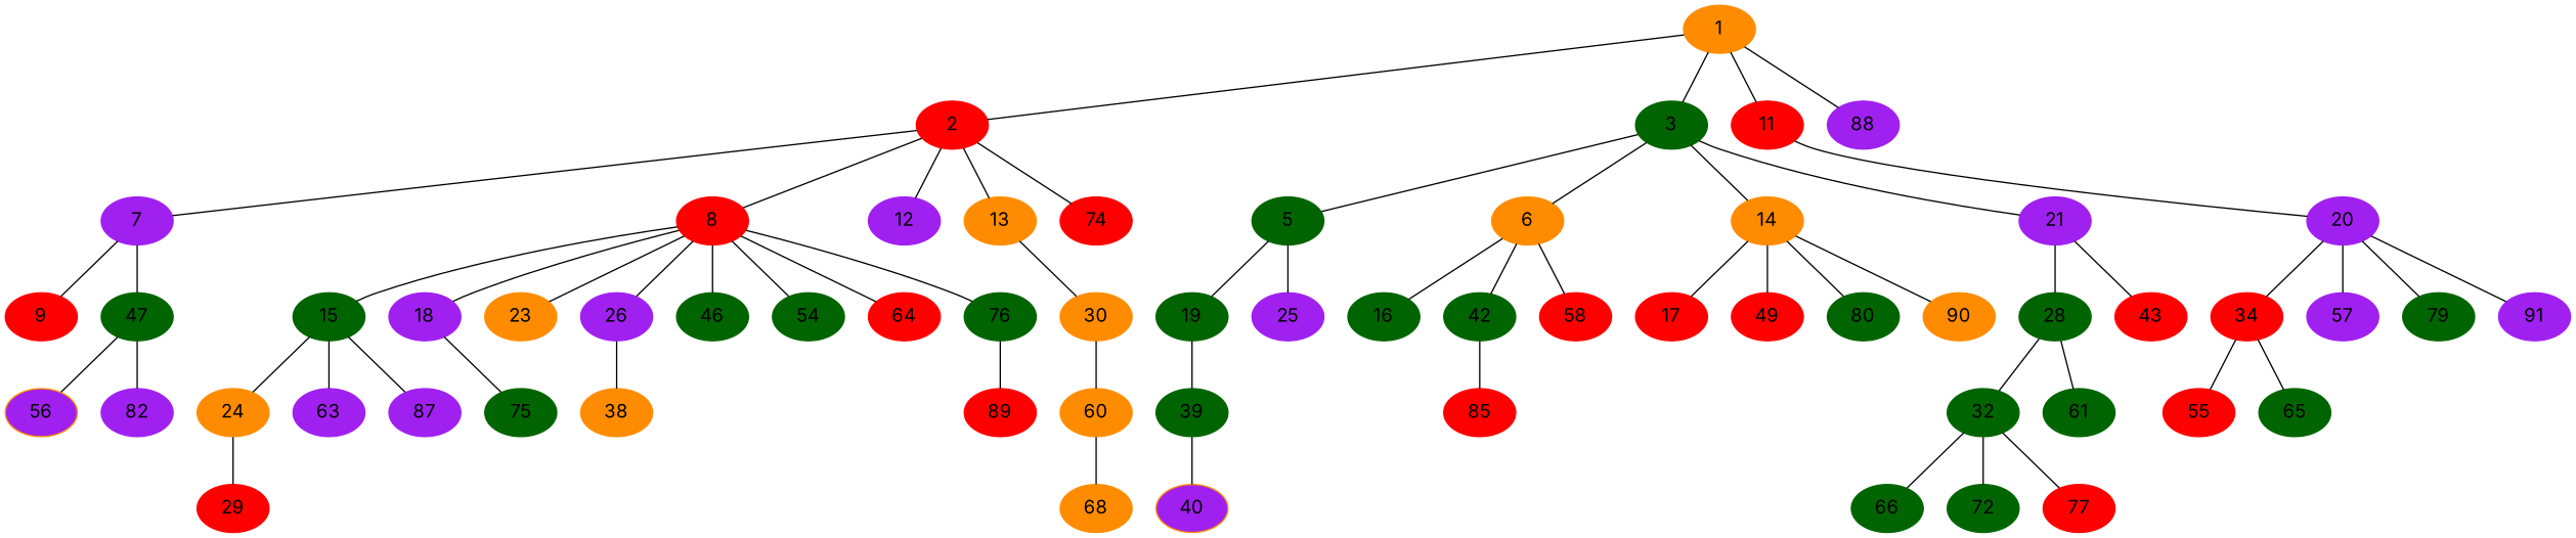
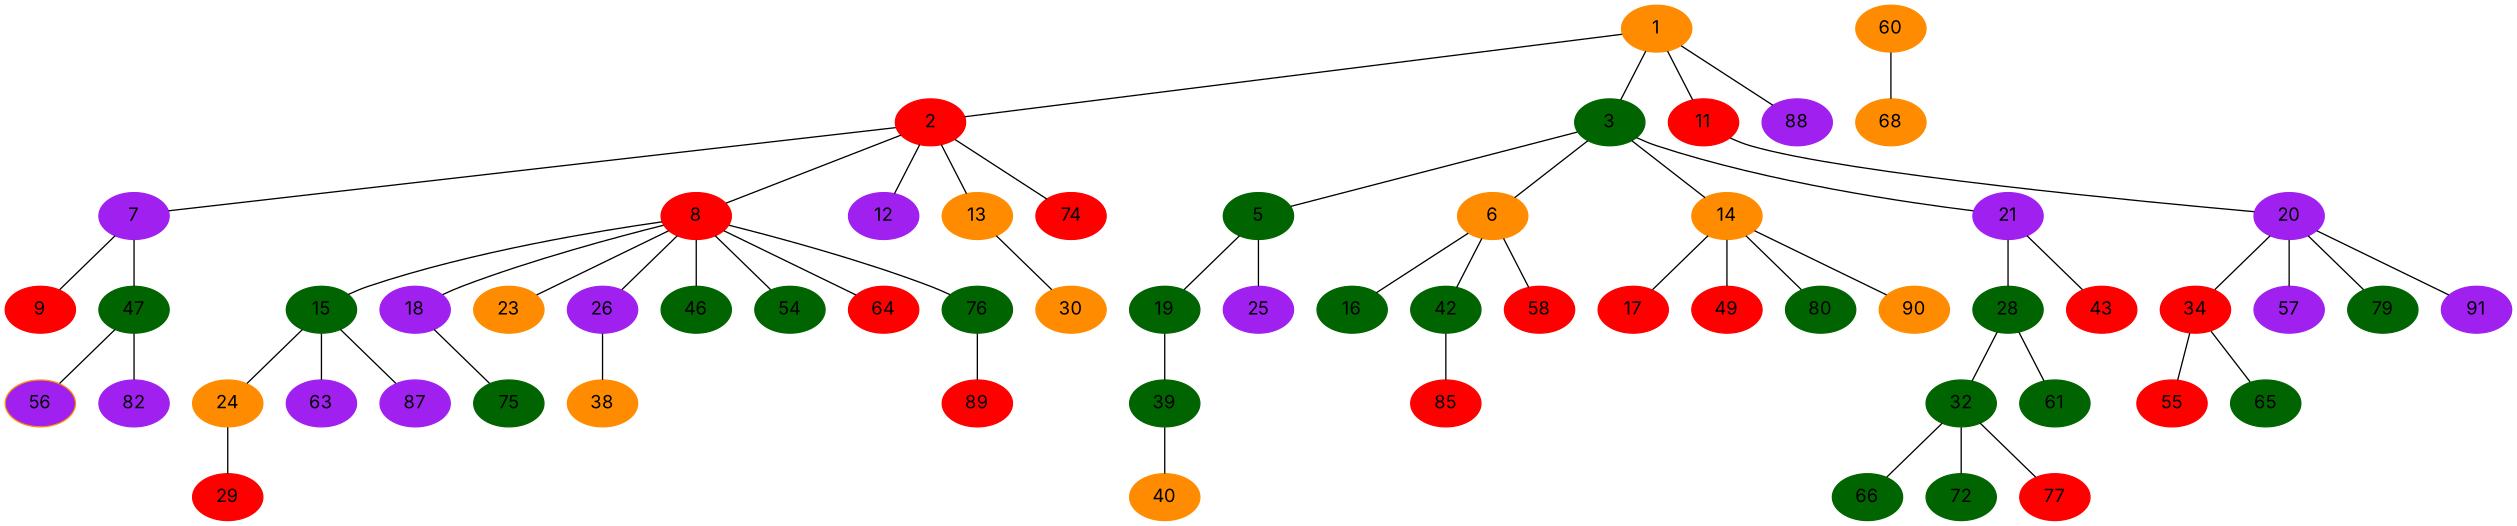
  graph {
    fontname=Inter
    node [color=darkgreen fontname=Inter style=filled]
    edge [fontname=Inter]
    1 [color=darkorange super="+4"]
    2 [color=red super="+33"]
    3
    11 [color=red super="+44"]
    88 [color=purple]
    7 [color=purple]
    8 [color=red super="+10"]
    12 [color=purple super="+36"]
    13 [color=darkorange]
    74 [color=red super="+94"]
    5 [super="+71"]
    6 [color=darkorange super="+70"]
    14 [color=darkorange super="+50"]
    21 [color=purple super="+22"]
    20 [color=purple super="+35"]
    9 [color=red super="+48"]
    47 [super="+83"]
    15 [super="+27"]
    18 [color=purple super="+51"]
    23 [color=darkorange]
    26 [color=purple super="+45"]
    46
    54
    64 [color=red]
    76
    30 [color=darkorange super="+59"]
    19
    25 [color=purple]
    16
    42 [super="+62"]
    58 [color=red]
    17 [color=red super="+41"]
    49 [color=red super="+53"]
    80
    90 [color=darkorange]
    28 [super="+68"]
    43 [color=red]
    39 [super="+92"]
    85 [color=red]
    56 [color=darkorange fillcolor=purple]
    82 [color=purple]
    24 [color=darkorange super="+31"]
    63 [color=purple]
    87 [color=purple]
    75
    38 [color=darkorange super="+86"]
    89 [color=red super="+93"]
    34 [color=red super="+69"]
    57 [color=purple]
    79
    91 [color=purple]
    60 [color=darkorange super="+81"]
    29 [color=red super="+73"]
-   40 [color=darkorange fillcolor=purple]
+   40 [color=darkorange]
    55 [color=red]
    65
    32 [super="+52"]
    61
    66 [super="+67"]
    72
    77 [color=red]
    n62 [color=darkorange label=68 super="+84"]
    1 -- 2
    1 -- 3
    1 -- 11
    1 -- 88
    2 -- 7
    2 -- 8
    2 -- 12
    2 -- 13
    2 -- 74
    3 -- 5
    3 -- 6
    3 -- 14
    3 -- 21
    11 -- 20
    7 -- 9
    7 -- 47
    8 -- 15
    8 -- 18
    8 -- 23
    8 -- 26
    8 -- 46
    8 -- 54
    8 -- 64
    8 -- 76
    13 -- 30
    5 -- 19
    5 -- 25
    6 -- 16
    6 -- 42
    6 -- 58
    14 -- 17
    14 -- 49
    14 -- 80
    14 -- 90
    21 -- 28
    21 -- 43
    20 -- 34
    20 -- 57
    20 -- 79
    20 -- 91
    47 -- 56
    47 -- 82
    15 -- 24
    15 -- 63
    15 -- 87
    18 -- 75
    26 -- 38
    76 -- 89
-   30 -- 60
    19 -- 39
    42 -- 85
    28 -- 32
    28 -- 61
    39 -- 40
    24 -- 29
    34 -- 55
    34 -- 65
    60 -- n62
    32 -- 66
    32 -- 72
    32 -- 77
  }
